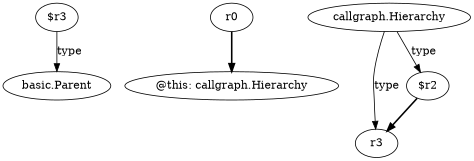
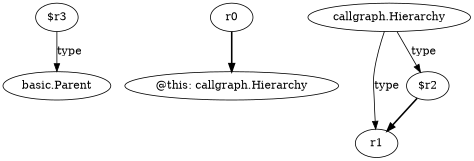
  digraph {
    edge [style=solid]
    n1 [label="basic.Parent"]
    n2 [label="$r3"]
    n3 [label="@this: callgraph.Hierarchy"]
    n4 [label=r0]
    n5 [label="callgraph.Hierarchy"]
-   n6 [label=r3]
+   n6 [label=r1]
    n7 [label="$r2"]
    n2 -> n1 [label=type]
    n4 -> n3 [style=bold]
    n5 -> n6 [label=type]
    n5 -> n7 [label=type]
    n7 -> n6 [style=bold]
  }
